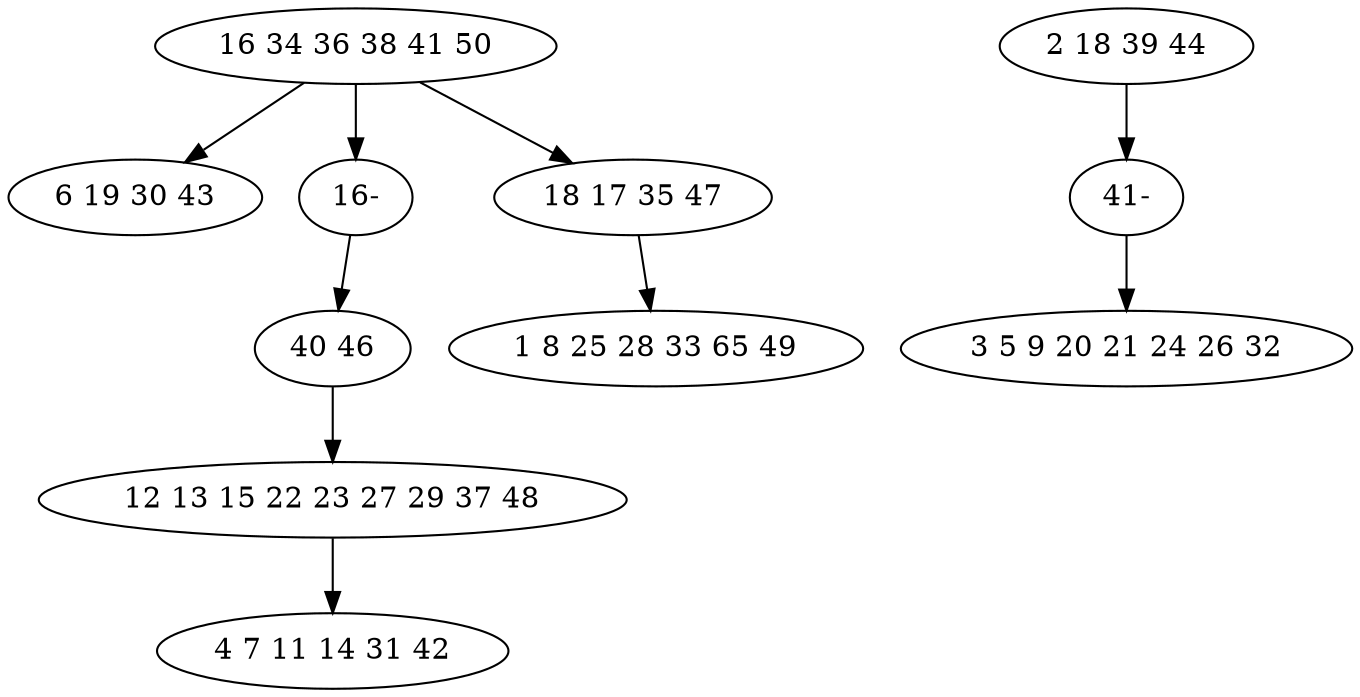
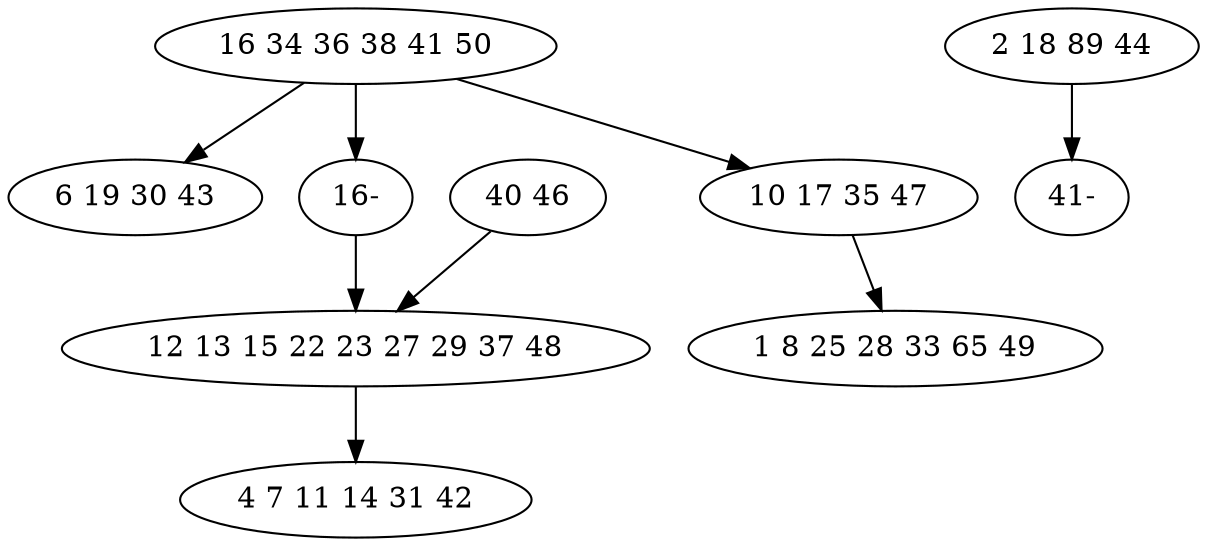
  digraph {
    n1 [label="16 34 36 38 41 50"]
    n2 [label="6 19 30 43"]
    n3 [label="16-"]
-   n4 [label="18 17 35 47"]
+   n4 [label="10 17 35 47"]
    n5 [label="40 46"]
    n6 [label="1 8 25 28 33 65 49"]
-   n7 [label="2 18 39 44"]
+   n7 [label="2 18 89 44"]
    n8 [label="41-"]
    n9 [label="12 13 15 22 23 27 29 37 48"]
    n10 [label="4 7 11 14 31 42"]
-   n11 [label="3 5 9 20 21 24 26 32"]
    n1 -> n2
    n1 -> n3
    n1 -> n4
-   n3 -> n5
+   n3 -> n9
    n4 -> n6
    n5 -> n9
    n7 -> n8
-   n8 -> n11
    n9 -> n10
  }
